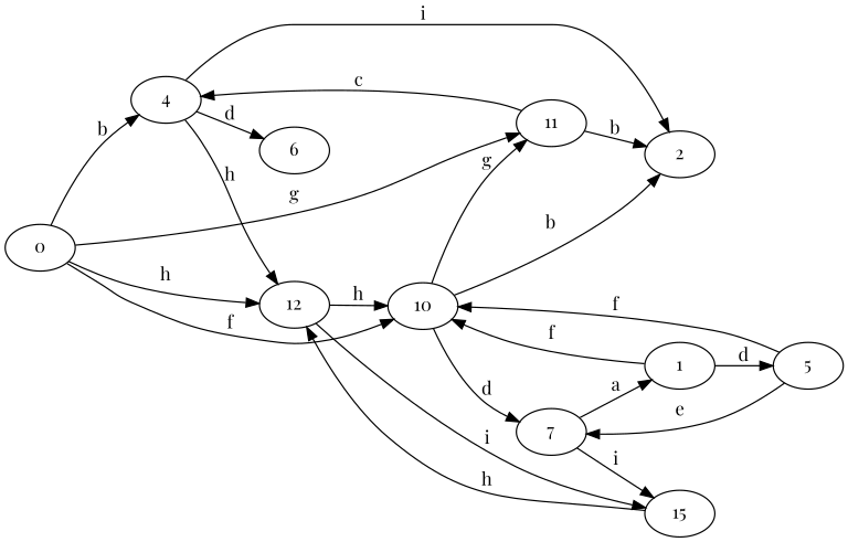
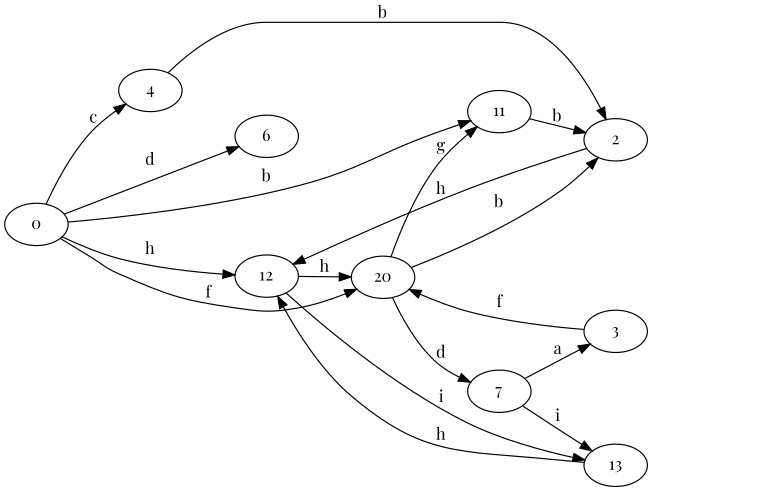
  strict digraph {
    fontname="Playfair Display"
    rankdir=LR
    node [fontname="Playfair Display"]
    edge [fontname="Playfair Display"]
    0
    4
-   10
+   10 [label=20]
    11
    12
    2
    6
    7
-   13 [label=15]
-   1
-   5
-   0 -> 4 [label=b]
+   13
+   1 [label=3]
+   0 -> 4 [label=c]
    0 -> 10 [label=f]
-   0 -> 11 [label=g]
+   0 -> 11 [label=b]
    0 -> 12 [label=h]
-   4 -> 2 [label=i]
-   4 -> 6 [label=d]
+   4 -> 2 [label=b]
+   0 -> 6 [label=d]
    10 -> 11 [label=g]
    10 -> 2 [label=b]
    10 -> 7 [label=d]
-   11 -> 4 [label=c]
    11 -> 2 [label=b]
    12 -> 10 [label=h]
    12 -> 13 [label=i]
-   4 -> 12 [label=h]
+   2 -> 12 [label=h]
    7 -> 13 [label=i]
    7 -> 1 [label=a]
    13 -> 12 [label=h]
    1 -> 10 [label=f]
-   1 -> 5 [label=d]
-   5 -> 10 [label=f]
-   5 -> 7 [label=e]
  }
